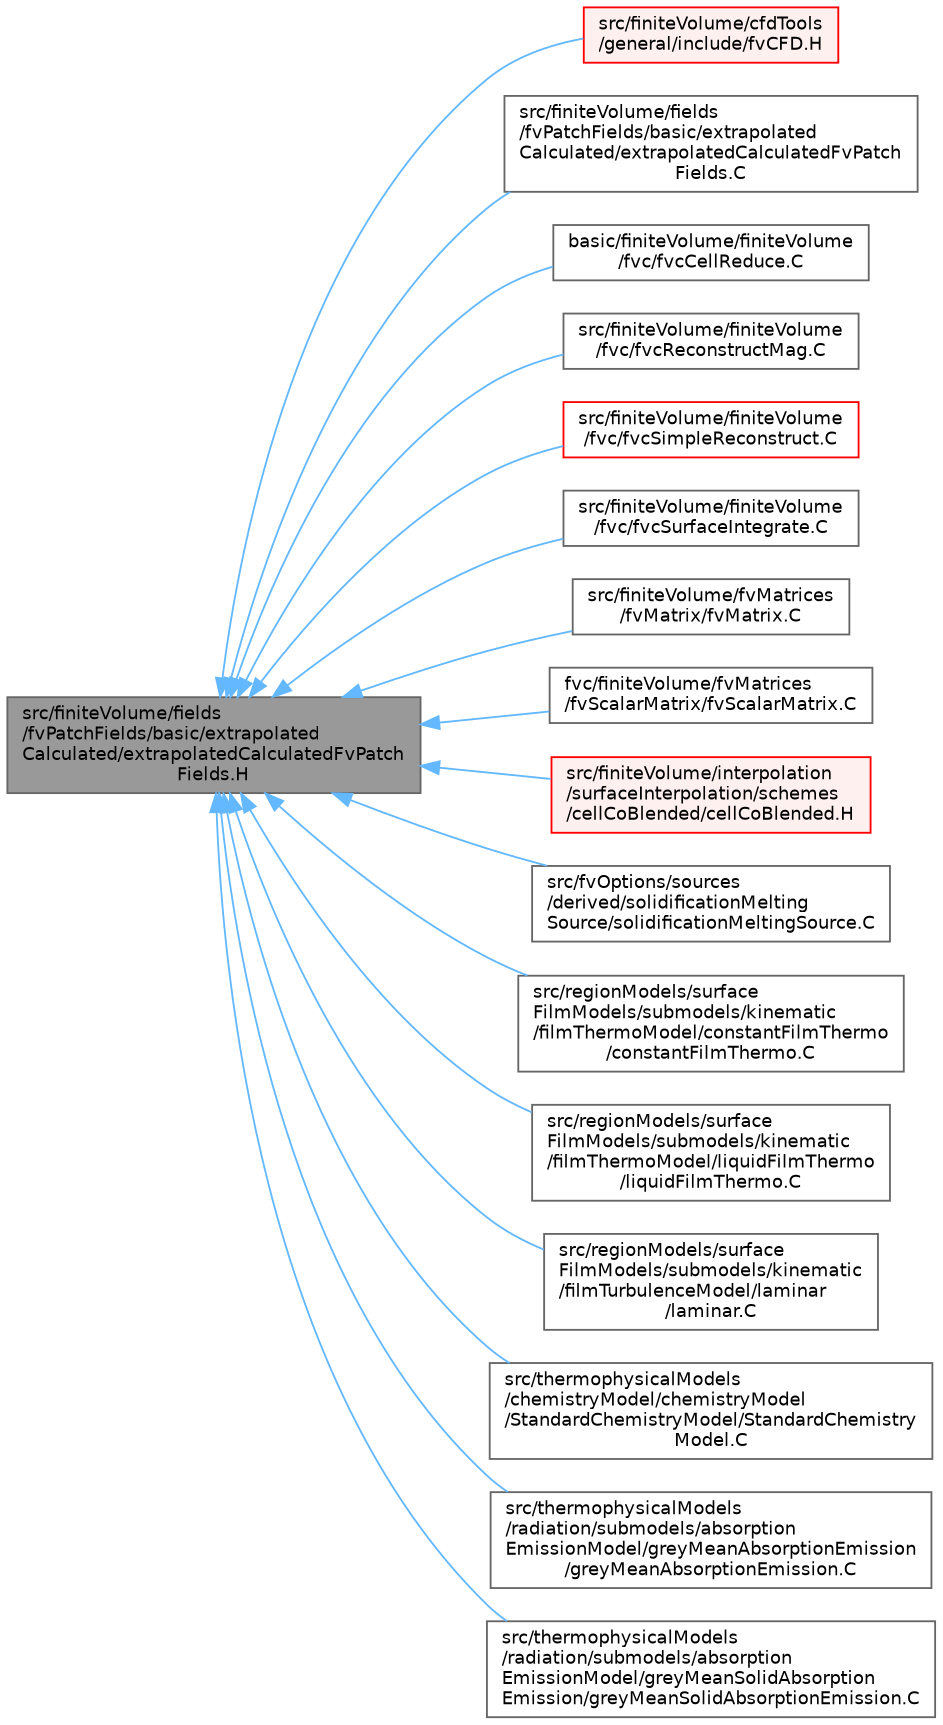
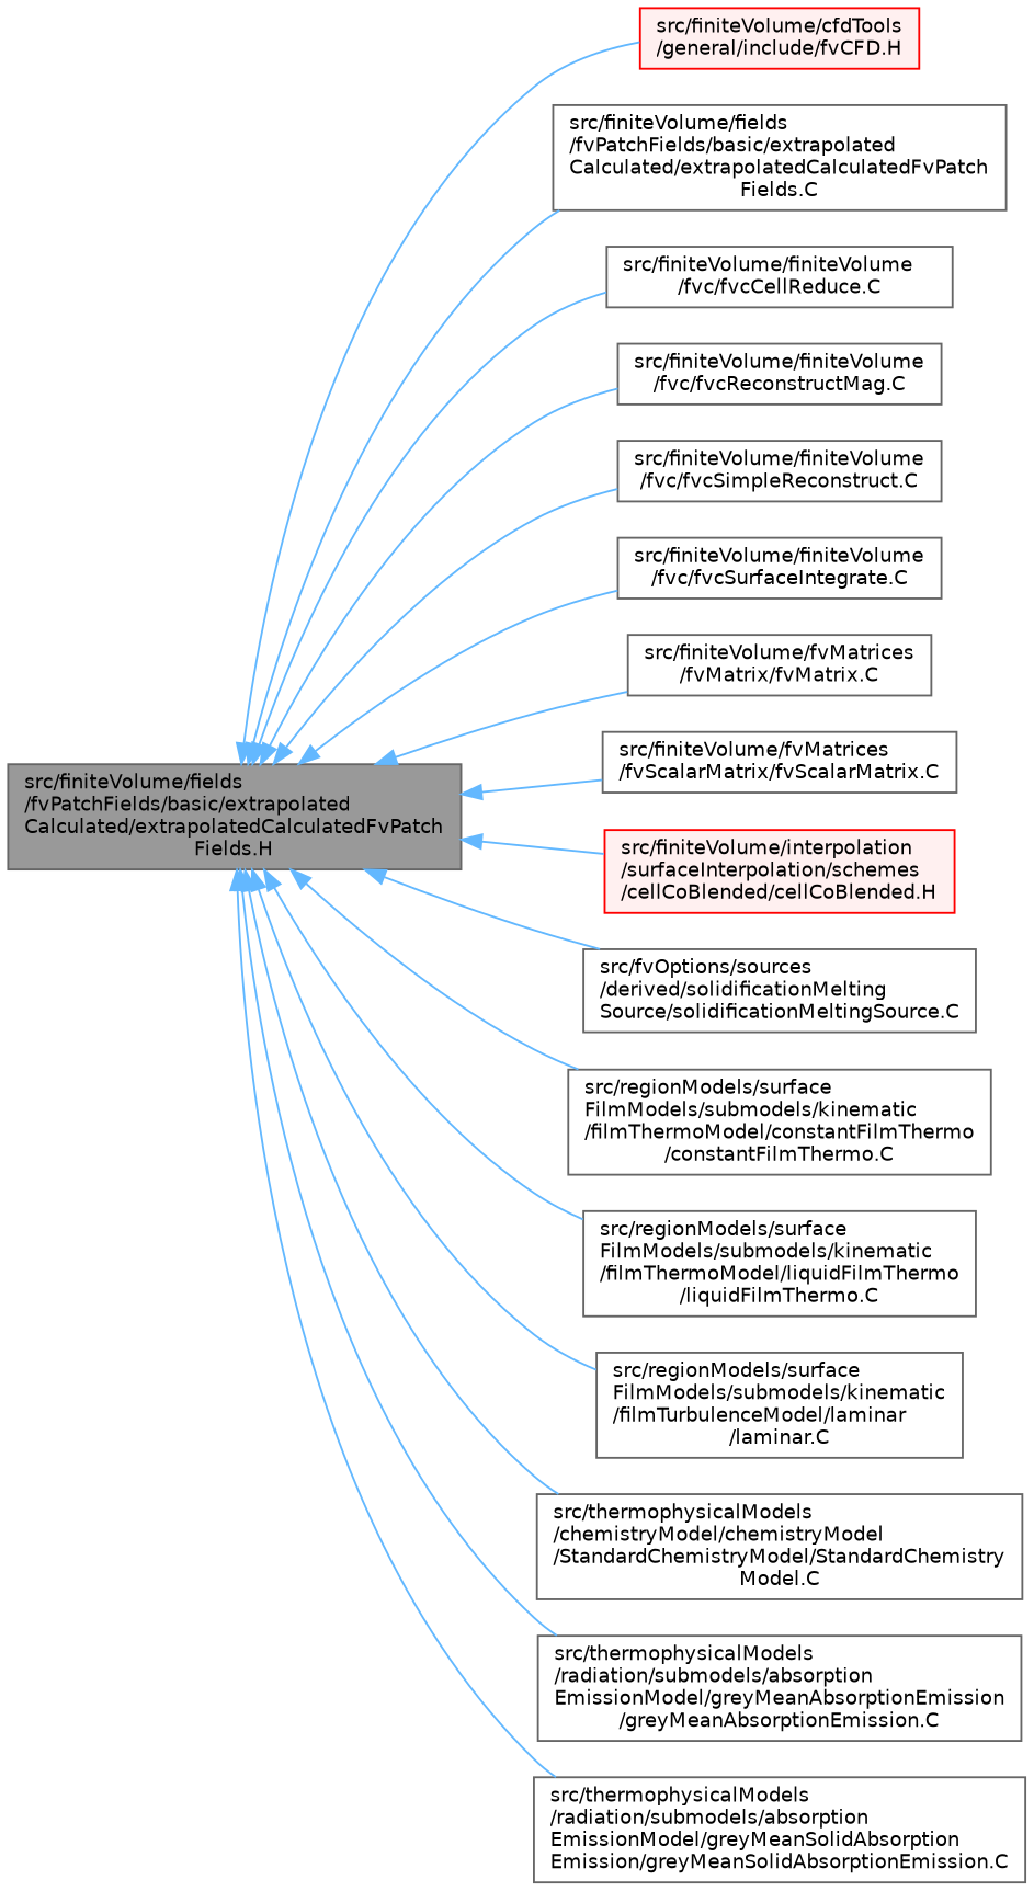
  digraph {
    rankdir=LR
    node [color=grey40 fillcolor=white fontname=Helvetica fontsize=10 shape=box style=filled]
    edge [color=steelblue1 dir=back fontname=Helvetica fontsize=10 labelfontname=Helvetica labelfontsize=10 style=solid]
    n1 [color=gray40 fillcolor=grey60 fontcolor=black height=0.2 label="src/finiteVolume/fields\l/fvPatchFields/basic/extrapolated\lCalculated/extrapolatedCalculatedFvPatch\lFields.H" width=0.4]
    n2 [color=red fillcolor="#FFF0F0" height=0.2 label="src/finiteVolume/cfdTools\l/general/include/fvCFD.H" width=0.4]
    n3 [height=0.2 label="src/finiteVolume/fields\l/fvPatchFields/basic/extrapolated\lCalculated/extrapolatedCalculatedFvPatch\lFields.C" width=0.4]
-   n4 [height=0.2 label="basic/finiteVolume/finiteVolume\l/fvc/fvcCellReduce.C" width=0.4]
+   n4 [height=0.2 label="src/finiteVolume/finiteVolume\l/fvc/fvcCellReduce.C" width=0.4]
    n5 [height=0.2 label="src/finiteVolume/finiteVolume\l/fvc/fvcReconstructMag.C" width=0.4]
-   n6 [color=red height=0.2 label="src/finiteVolume/finiteVolume\l/fvc/fvcSimpleReconstruct.C" width=0.4]
+   n6 [height=0.2 label="src/finiteVolume/finiteVolume\l/fvc/fvcSimpleReconstruct.C" width=0.4]
    n7 [height=0.2 label="src/finiteVolume/finiteVolume\l/fvc/fvcSurfaceIntegrate.C" width=0.4]
    n8 [height=0.2 label="src/finiteVolume/fvMatrices\l/fvMatrix/fvMatrix.C" width=0.4]
-   n9 [height=0.2 label="fvc/finiteVolume/fvMatrices\l/fvScalarMatrix/fvScalarMatrix.C" width=0.4]
+   n9 [height=0.2 label="src/finiteVolume/fvMatrices\l/fvScalarMatrix/fvScalarMatrix.C" width=0.4]
    n10 [color=red fillcolor="#FFF0F0" height=0.2 label="src/finiteVolume/interpolation\l/surfaceInterpolation/schemes\l/cellCoBlended/cellCoBlended.H" width=0.4]
    n11 [height=0.2 label="src/fvOptions/sources\l/derived/solidificationMelting\lSource/solidificationMeltingSource.C" width=0.4]
    n12 [height=0.2 label="src/regionModels/surface\lFilmModels/submodels/kinematic\l/filmThermoModel/constantFilmThermo\l/constantFilmThermo.C" width=0.4]
    n13 [height=0.2 label="src/regionModels/surface\lFilmModels/submodels/kinematic\l/filmThermoModel/liquidFilmThermo\l/liquidFilmThermo.C" width=0.4]
    n14 [height=0.2 label="src/regionModels/surface\lFilmModels/submodels/kinematic\l/filmTurbulenceModel/laminar\l/laminar.C" width=0.4]
    n15 [height=0.2 label="src/thermophysicalModels\l/chemistryModel/chemistryModel\l/StandardChemistryModel/StandardChemistry\lModel.C" width=0.4]
    n16 [height=0.2 label="src/thermophysicalModels\l/radiation/submodels/absorption\lEmissionModel/greyMeanAbsorptionEmission\l/greyMeanAbsorptionEmission.C" width=0.4]
    n17 [height=0.2 label="src/thermophysicalModels\l/radiation/submodels/absorption\lEmissionModel/greyMeanSolidAbsorption\lEmission/greyMeanSolidAbsorptionEmission.C" width=0.4]
    n1 -> n2
    n1 -> n3
    n1 -> n4
    n1 -> n5
    n1 -> n6
    n1 -> n7
    n1 -> n8
    n1 -> n9
    n1 -> n10
    n1 -> n11
    n1 -> n12
    n1 -> n13
    n1 -> n14
    n1 -> n15
    n1 -> n16
    n1 -> n17
  }
